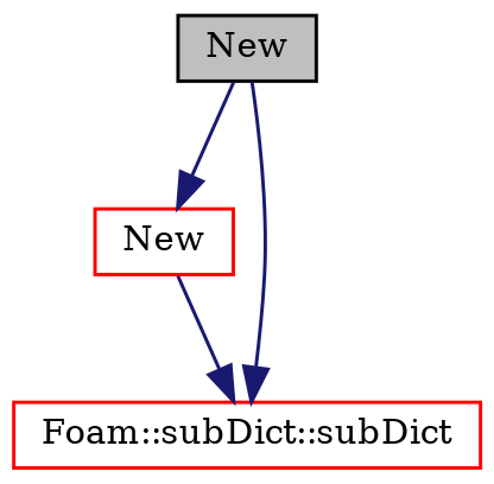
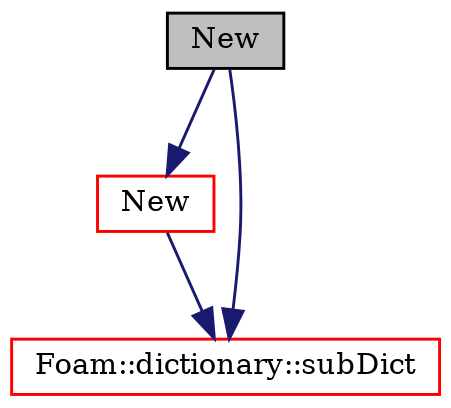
  digraph {
    rankdir=TB
    fontname="DejaVu Serif"
    node [color=red fontname="DejaVu Serif" fontsize=10 shape=record]
    edge [color=midnightblue fontname="DejaVu Serif" fontsize=10 labelfontname=Helvetica labelfontsize=10 style=solid]
    n1 [color=black fillcolor=grey75 fontcolor=black height=0.2 label=New style=filled width=0.4]
    n2 [height=0.2 label=New width=0.4]
-   n3 [height=0.2 label="Foam::subDict::subDict" width=0.4]
+   n3 [height=0.2 label="Foam::dictionary::subDict" width=0.4]
    n1 -> n2
    n1 -> n3
    n2 -> n3
  }
